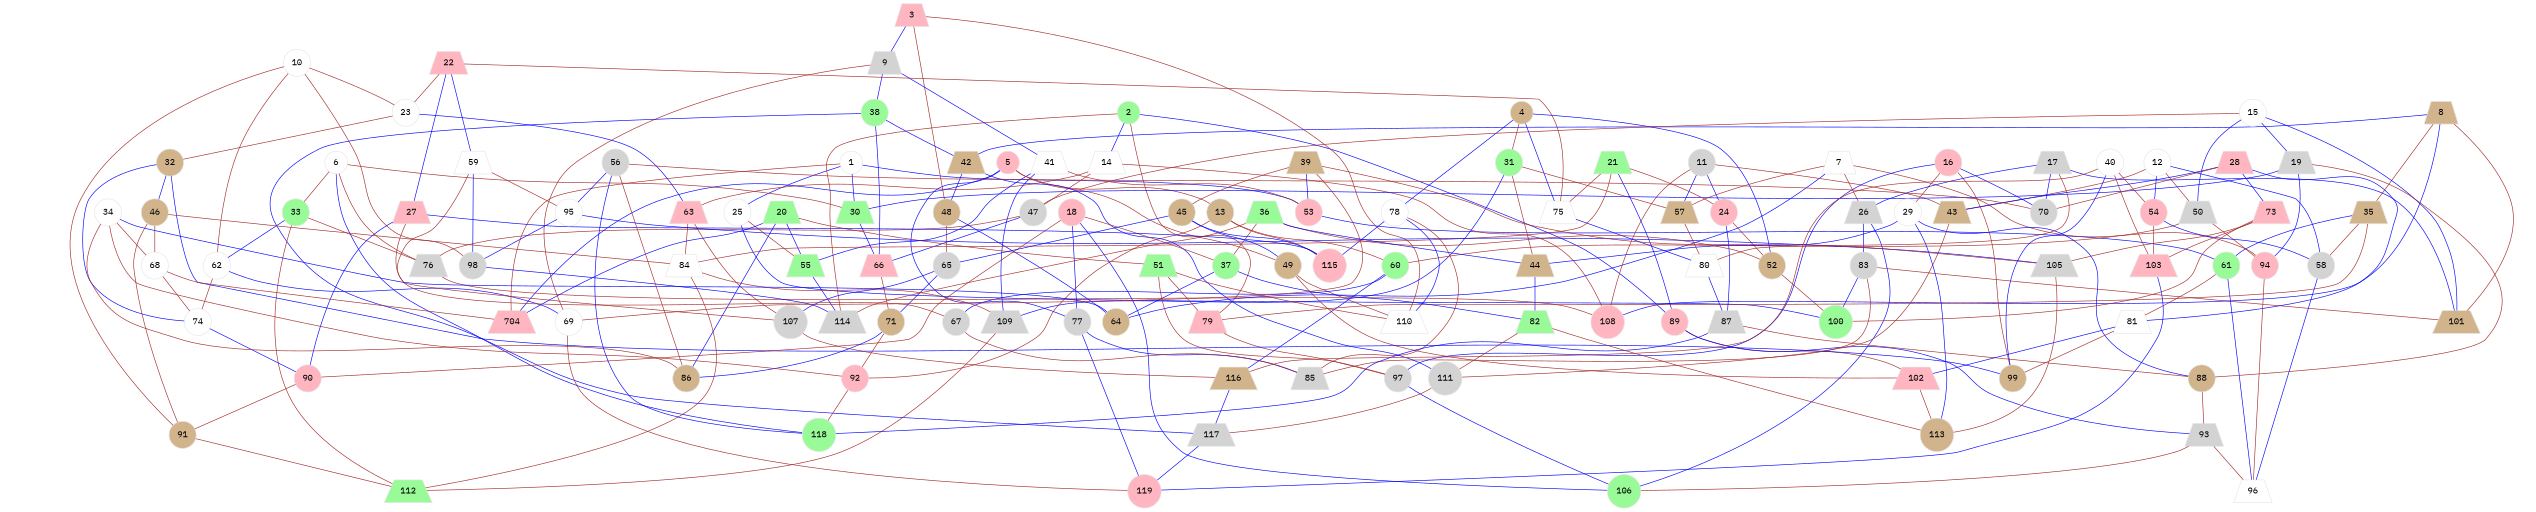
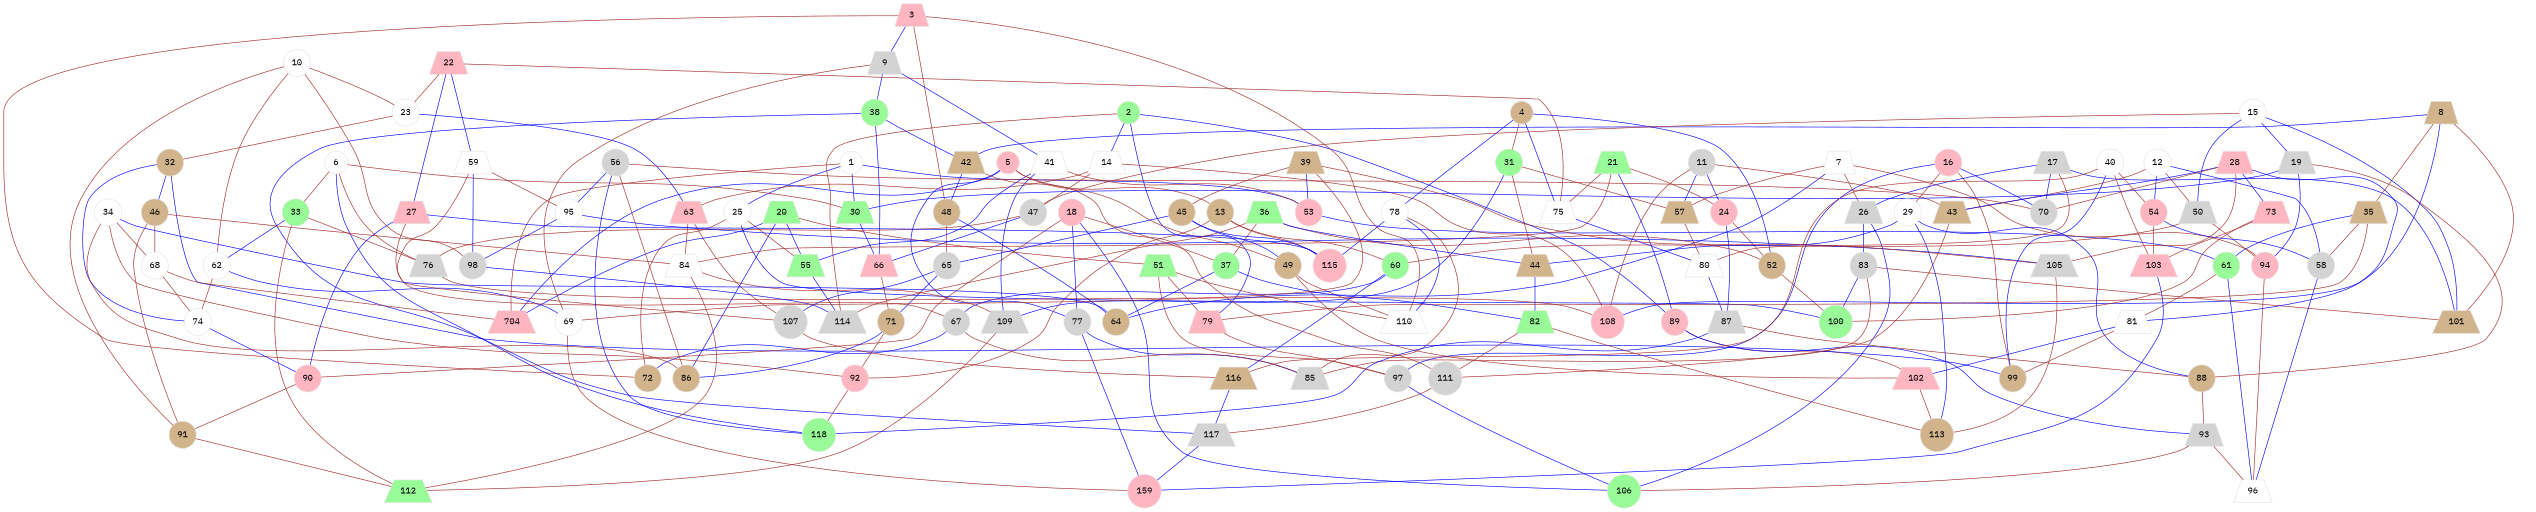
  graph {
    fontname="IBM Plex Mono"
    node [color=gray90 fillcolor=white fontname="IBM Plex Mono" shape=circle style=filled]
    edge [color=brown fontname="IBM Plex Mono"]
    1
    25
    30 [fillcolor=palegreen shape=trapezium]
    53 [fillcolor=lightpink]
    n5 [fillcolor=lightpink label=704 shape=trapezium]
+   72 [fillcolor=tan]
    55 [fillcolor=palegreen shape=trapezium]
    100 [fillcolor=palegreen]
    66 [fillcolor=lightpink shape=trapezium]
    61 [fillcolor=palegreen]
    2 [fillcolor=palegreen]
    14 [shape=trapezium]
    79 [fillcolor=lightpink shape=trapezium]
    89 [fillcolor=lightpink]
    114 [fillcolor=lightgrey shape=trapezium]
    108 [fillcolor=lightpink]
    47 [fillcolor=lightgrey]
    63 [fillcolor=lightpink shape=trapezium]
    97 [fillcolor=lightgrey]
    102 [fillcolor=lightpink shape=trapezium]
    93 [fillcolor=lightgrey shape=trapezium]
    3 [fillcolor=lightpink shape=trapezium]
    9 [fillcolor=lightgrey shape=trapezium]
    48 [fillcolor=tan]
    110 [shape=trapezium]
    38 [fillcolor=palegreen]
    41 [shape=trapezium]
    69
    64 [fillcolor=tan]
    65 [fillcolor=lightgrey]
    4 [fillcolor=tan]
    31 [fillcolor=palegreen]
    52 [fillcolor=tan]
    75 [shape=trapezium]
    78
    57 [fillcolor=tan shape=trapezium]
    44 [fillcolor=tan shape=trapezium]
    109 [fillcolor=lightgrey shape=trapezium]
    80 [shape=trapezium]
    115 [fillcolor=lightpink]
    85 [fillcolor=lightgrey shape=trapezium]
    5 [fillcolor=lightpink]
    13 [fillcolor=tan]
    49 [fillcolor=tan]
    77 [fillcolor=lightgrey]
    60 [fillcolor=palegreen]
    92 [fillcolor=lightpink]
-   119 [fillcolor=lightpink]
+   119 [fillcolor=lightpink label=159]
    6
    33 [fillcolor=palegreen]
    76 [fillcolor=lightgrey shape=trapezium]
    118 [fillcolor=palegreen]
    62
    112 [fillcolor=palegreen shape=trapezium]
    7 [shape=trapezium]
    26 [fillcolor=lightgrey shape=trapezium]
    94 [fillcolor=lightpink]
    106 [fillcolor=palegreen]
    83 [fillcolor=lightgrey]
    96 [shape=trapezium]
    8 [fillcolor=tan shape=trapezium]
    35 [fillcolor=tan shape=trapezium]
    42 [fillcolor=tan shape=trapezium]
    101 [fillcolor=tan shape=trapezium]
    58 [fillcolor=lightgrey]
    111 [fillcolor=lightgrey]
    117 [fillcolor=lightgrey shape=trapezium]
    10
    23
    91 [fillcolor=tan]
    98 [fillcolor=lightgrey]
    32 [fillcolor=tan]
    74
    11 [fillcolor=lightgrey]
    24 [fillcolor=lightpink]
    43 [fillcolor=tan shape=trapezium]
    87 [fillcolor=lightgrey shape=trapezium]
    12
    50 [fillcolor=lightgrey shape=trapezium]
    54 [fillcolor=lightpink]
    103 [fillcolor=lightpink shape=trapezium]
    67 [fillcolor=lightgrey]
    116 [fillcolor=tan shape=trapezium]
    84 [shape=trapezium]
    107 [fillcolor=lightgrey]
    15
    19 [fillcolor=lightgrey shape=trapezium]
    88 [fillcolor=tan]
    16 [fillcolor=lightpink]
    29
    70 [fillcolor=lightgrey]
    99 [fillcolor=tan]
    113 [fillcolor=tan]
    17 [fillcolor=lightgrey shape=trapezium]
    18 [fillcolor=lightpink]
    37 [fillcolor=palegreen]
    90 [fillcolor=lightpink]
    82 [fillcolor=palegreen shape=trapezium]
    20 [fillcolor=palegreen shape=trapezium]
    51 [fillcolor=palegreen shape=trapezium]
    86 [fillcolor=tan]
    21 [fillcolor=palegreen shape=trapezium]
    22 [fillcolor=lightpink shape=trapezium]
    27 [fillcolor=lightpink shape=trapezium]
    59 [shape=trapezium]
    95
    46 [fillcolor=tan]
    28 [fillcolor=lightpink shape=trapezium]
    73 [fillcolor=lightpink shape=trapezium]
    81 [shape=trapezium]
    105 [fillcolor=lightgrey shape=trapezium]
    71 [fillcolor=tan]
    68
    34
    36 [fillcolor=palegreen shape=trapezium]
    39 [fillcolor=tan shape=trapezium]
    45 [fillcolor=tan]
    40
    56 [fillcolor=lightgrey]
    1 -- 25 [color=blue]
    1 -- 30 [color=blue]
    1 -- 53 [color=blue]
    1 -- n5
+   25 -- 72
    25 -- 55
    25 -- 100 [color=blue]
    30 -- 66 [color=blue]
    53 -- 61 [color=blue]
    55 -- 114 [color=blue]
    66 -- 71
    61 -- 96 [color=blue]
    61 -- 81
    2 -- 14 [color=blue]
-   2 -- 79
+   2 -- 79 [color=blue]
    2 -- 89 [color=blue]
    2 -- 114
    14 -- 108
    14 -- 47
    14 -- 63
    79 -- 97
    89 -- 102
    89 -- 93 [color=blue]
    47 -- 66 [color=blue]
    47 -- 76
    63 -- 84
    63 -- 107
    97 -- 106 [color=blue]
    102 -- 113
    93 -- 106
    93 -- 96
+   3 -- 72
    3 -- 9 [color=blue]
    3 -- 48
    3 -- 110
    9 -- 38 [color=blue]
    9 -- 41 [color=blue]
    9 -- 69
    48 -- 64 [color=blue]
    48 -- 65
    38 -- 66 [color=blue]
    38 -- 42 [color=blue]
    38 -- 117 [color=blue]
    41 -- 53
    41 -- 55 [color=blue]
    41 -- 109 [color=blue]
    69 -- 119
    65 -- 107 [color=blue]
    65 -- 71 [color=blue]
    4 -- 31
    4 -- 52 [color=blue]
    4 -- 75 [color=blue]
    4 -- 78 [color=blue]
    31 -- 57
    31 -- 44
    31 -- 109 [color=blue]
    52 -- 100
    75 -- 80 [color=blue]
    78 -- 110 [color=blue]
    78 -- 115 [color=blue]
    78 -- 85
    57 -- 80
    44 -- 82 [color=blue]
    109 -- 112
    80 -- 87 [color=blue]
    5 -- n5 [color=blue]
    5 -- 13
    5 -- 49
    5 -- 77 [color=blue]
    13 -- 115
    13 -- 60
    13 -- 92
    49 -- 102
    49 -- 110
    77 -- 85 [color=blue]
    77 -- 119 [color=blue]
    60 -- 67 [color=blue]
    60 -- 116 [color=blue]
    92 -- 118
    6 -- 30
    6 -- 33
    6 -- 76
    6 -- 118 [color=blue]
    33 -- 76
    33 -- 62 [color=blue]
    33 -- 112
    76 -- 108
    62 -- 69 [color=blue]
    62 -- 74
    7 -- 64 [color=blue]
    7 -- 57
    7 -- 26
    7 -- 94
    26 -- 106 [color=blue]
    26 -- 83 [color=blue]
    94 -- 96
    83 -- 100 [color=blue]
    83 -- 85
    83 -- 101
    8 -- 108 [color=blue]
    8 -- 35
    8 -- 42 [color=blue]
    8 -- 101
    35 -- 61 [color=blue]
    35 -- 79
    35 -- 58
    42 -- 48 [color=blue]
-   42 -- 111 [color=blue]
+   42 -- 111
    58 -- 96 [color=blue]
    111 -- 117
    117 -- 119 [color=blue]
    10 -- 62
    10 -- 23
    10 -- 91
    10 -- 98
    23 -- 63 [color=blue]
    23 -- 32
    91 -- 112
    98 -- 114 [color=blue]
    32 -- 74 [color=blue]
    32 -- 99 [color=blue]
    32 -- 46 [color=blue]
    74 -- 90 [color=blue]
    11 -- 108
    11 -- 57 [color=blue]
    11 -- 24 [color=blue]
    11 -- 43
    24 -- 52
    24 -- 87 [color=blue]
    43 -- 111
    87 -- 118 [color=blue]
    87 -- 88
    12 -- 58 [color=blue]
    12 -- 43
    12 -- 50
    12 -- 54 [color=blue]
    50 -- 60
    50 -- 94
    54 -- 58 [color=blue]
    54 -- 103
    103 -- 119 [color=blue]
+   67 -- 72 [color=blue]
    67 -- 85
    116 -- 117 [color=blue]
    84 -- 109
    84 -- 112
    107 -- 116
    15 -- 47
    15 -- 101 [color=blue]
    15 -- 50 [color=blue]
    15 -- 19 [color=blue]
    19 -- 30 [color=blue]
    19 -- 94 [color=blue]
    19 -- 88
    88 -- 93
    16 -- 97 [color=blue]
    16 -- 29
    16 -- 70 [color=blue]
    16 -- 99
    29 -- 44 [color=blue]
    29 -- 88 [color=blue]
    29 -- 113 [color=blue]
    17 -- 80
    17 -- 26 [color=blue]
    17 -- 101 [color=blue]
    17 -- 70 [color=blue]
    18 -- 77 [color=blue]
    18 -- 106 [color=blue]
    18 -- 37
    18 -- 90
    37 -- 64 [color=blue]
    37 -- 82 [color=blue]
    90 -- 91
    82 -- 111
    82 -- 113
    20 -- n5 [color=blue]
    20 -- 55 [color=blue]
    20 -- 51
    20 -- 86 [color=blue]
    51 -- 79
    51 -- 97
    51 -- 110
    21 -- 89 [color=blue]
    21 -- 75
    21 -- 24
    21 -- 84
    22 -- 75
    22 -- 23
    22 -- 27 [color=blue]
    22 -- 59 [color=blue]
    27 -- 115 [color=blue]
    27 -- 67
    27 -- 90 [color=blue]
    59 -- 98 [color=blue]
    59 -- 107
    59 -- 95
    95 -- 98 [color=blue]
    95 -- 105 [color=blue]
    46 -- 91
    46 -- 84
    46 -- 68
    28 -- 43 [color=blue]
    28 -- 70
    28 -- 73 [color=blue]
    28 -- 81 [color=blue]
    73 -- 100
    73 -- 103
-   73 -- 105
+   28 -- 105
    81 -- 102 [color=blue]
    81 -- 99
    105 -- 113
    71 -- 92
    71 -- 86 [color=blue]
    68 -- n5
    68 -- 74
    34 -- 64 [color=blue]
    34 -- 92
    34 -- 86
    34 -- 68
    36 -- 114
    36 -- 52
    36 -- 44 [color=blue]
    36 -- 37
    39 -- 53 [color=blue]
    39 -- 69
    39 -- 105
    39 -- 45
    45 -- 65 [color=blue]
    45 -- 115 [color=blue]
    45 -- 49 [color=blue]
    40 -- 54
    40 -- 103
    40 -- 116
    40 -- 99 [color=blue]
    56 -- 118 [color=blue]
    56 -- 70
    56 -- 86
    56 -- 95 [color=blue]
  }
